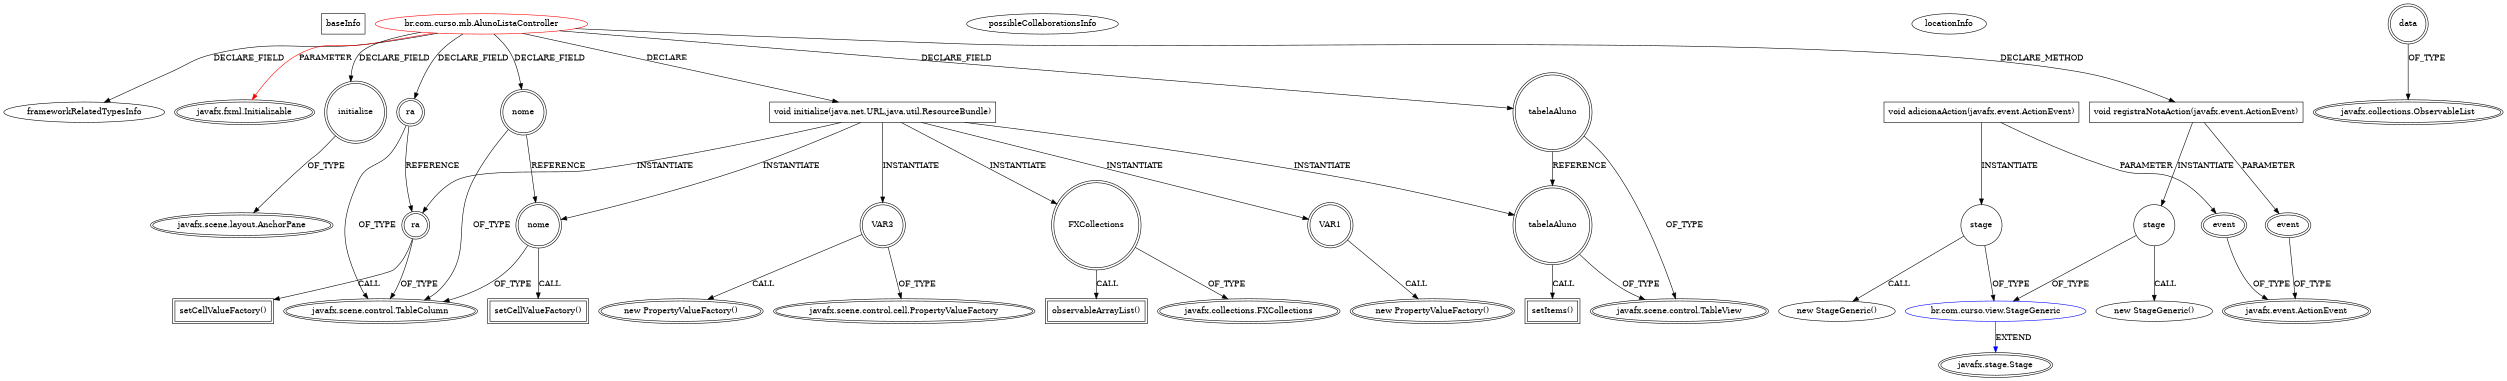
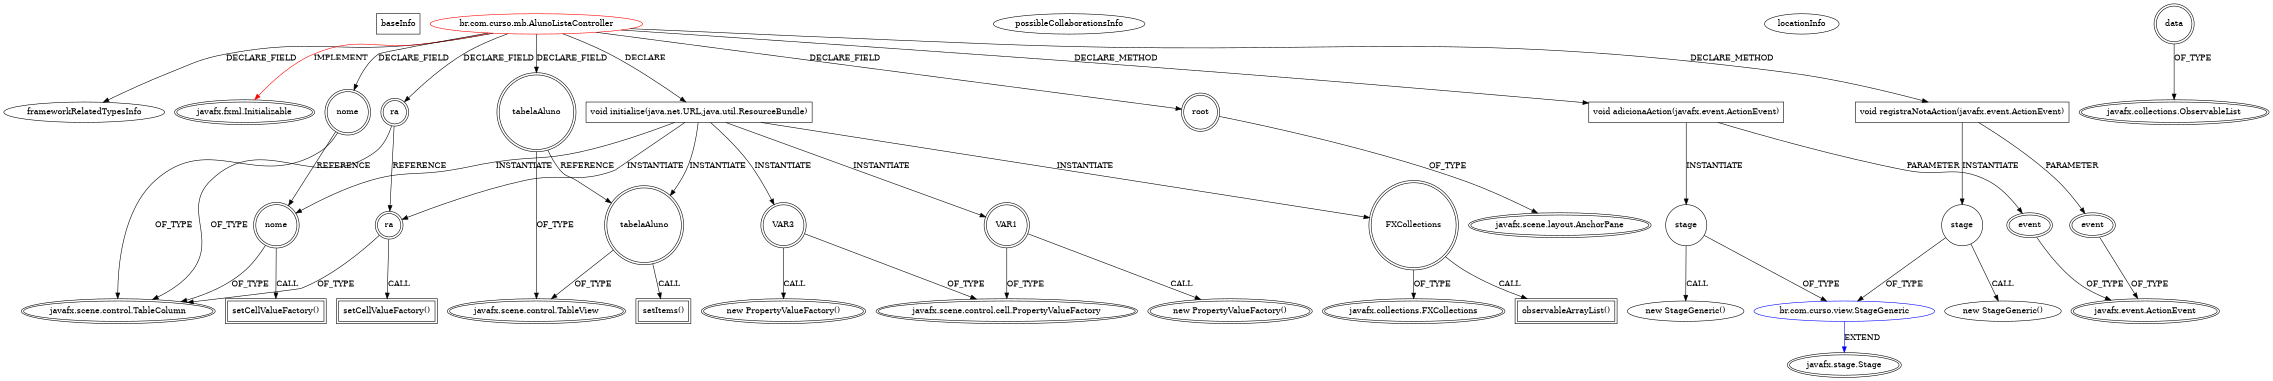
  digraph {
    node [isFrameworkType=true vertexType=VARIABLE_EXPRESION peripheries=2]
    baseInfo [category=extension_graph graphId=3527 isAnonymous=false possibleRelation=true shape=box isFrameworkType="" vertexType="" peripheries=""]
    frameworkRelatedTypesInfo [0="javafx.fxml.Initializable" isFrameworkType="" vertexType="" peripheries=""]
    possibleCollaborationsInfo [0="3527~CLIENT_METHOD_DECLARATION-INSTANTIATION-CLIENT_METHOD_DECLARATION-INSTANTIATION-~javafx.fxml.Initializable ~javafx.stage.Stage ~false~false" isFrameworkType="" vertexType="" peripheries=""]
    locationInfo [contextSignature=AlunoListaController filePath="/marcelorsuzuki-curso-sistema-escolar-fx/curso-sistema-escolar-fx-master/src/br/com/curso/mb/AlunoListaController.java" graphId=3527 projectName="marcelorsuzuki-curso-sistema-escolar-fx" isFrameworkType="" vertexType="" peripheries=""]
    n5 [color=red isFrameworkType=false label="br.com.curso.mb.AlunoListaController" vertexType=ROOT_CLIENT_CLASS_DECLARATION peripheries=""]
    n6 [label="javafx.fxml.Initializable" vertexType=FRAMEWORK_INTERFACE_TYPE]
    n7 [label=nome shape=circle vertexType=FIELD_DECLARATION]
    n8 [label=ra shape=circle vertexType=FIELD_DECLARATION]
-   n9 [label=initialize shape=circle vertexType=FIELD_DECLARATION]
+   n9 [label=root shape=circle vertexType=FIELD_DECLARATION]
    n10 [label=tabelaAluno shape=circle vertexType=FIELD_DECLARATION]
    n11 [isFrameworkType=false label="void initialize(java.net.URL,java.util.ResourceBundle)" shape=box vertexType=OVERRIDING_METHOD_DECLARATION peripheries=""]
    n12 [isFrameworkType=false label="void adicionaAction(javafx.event.ActionEvent)" shape=box vertexType=CLIENT_METHOD_DECLARATION peripheries=""]
    n13 [isFrameworkType=false label="void registraNotaAction(javafx.event.ActionEvent)" shape=box vertexType=CLIENT_METHOD_DECLARATION peripheries=""]
    n14 [label=data shape=circle vertexType=FIELD_DECLARATION]
    n15 [label="javafx.collections.ObservableList" vertexType=FRAMEWORK_INTERFACE_TYPE]
    n16 [label="javafx.scene.control.TableColumn" vertexType=FRAMEWORK_CLASS_TYPE]
    n17 [label=nome shape=circle]
    n18 [label=ra shape=circle]
    n19 [label="javafx.scene.layout.AnchorPane" vertexType=FRAMEWORK_CLASS_TYPE]
    n20 [label="javafx.scene.control.TableView" vertexType=FRAMEWORK_CLASS_TYPE]
    n21 [label=tabelaAluno shape=circle]
    n22 [label=VAR1 shape=circle]
    n23 [label=VAR3 shape=circle]
    n24 [label=FXCollections shape=circle]
    n25 [label=event vertexType=PARAMETER_DECLARATION]
    n26 [isFrameworkType=false label=stage shape=circle peripheries=""]
    n27 [label=event vertexType=PARAMETER_DECLARATION]
    n28 [isFrameworkType=false label=stage shape=circle peripheries=""]
    n29 [label="setCellValueFactory()" shape=box vertexType=INSIDE_CALL]
    n30 [label="setCellValueFactory()" shape=box vertexType=INSIDE_CALL]
    n31 [label="setItems()" shape=box vertexType=INSIDE_CALL]
    n32 [label="javafx.scene.control.cell.PropertyValueFactory" vertexType=FRAMEWORK_CLASS_TYPE]
    n33 [label="new PropertyValueFactory()" vertexType=CONSTRUCTOR_CALL]
    n34 [label="new PropertyValueFactory()" vertexType=CONSTRUCTOR_CALL]
    n35 [label="javafx.collections.FXCollections" vertexType=FRAMEWORK_CLASS_TYPE]
    n36 [label="observableArrayList()" shape=box vertexType=INSIDE_CALL]
    n37 [label="javafx.event.ActionEvent" vertexType=FRAMEWORK_CLASS_TYPE]
    n38 [color=blue isFrameworkType=false label="br.com.curso.view.StageGeneric" vertexType=REFERENCE_CLIENT_CLASS_DECLARATION peripheries=""]
    n39 [isFrameworkType=false label="new StageGeneric()" vertexType=CONSTRUCTOR_CALL peripheries=""]
    n40 [label="javafx.stage.Stage" vertexType=FRAMEWORK_CLASS_TYPE]
    n41 [isFrameworkType=false label="new StageGeneric()" vertexType=CONSTRUCTOR_CALL peripheries=""]
    n5 -> frameworkRelatedTypesInfo [label=DECLARE_FIELD]
-   n5 -> n6 [color=red label=PARAMETER]
+   n5 -> n6 [color=red label=IMPLEMENT]
    n5 -> n7 [label=DECLARE_FIELD]
    n5 -> n8 [label=DECLARE_FIELD]
    n5 -> n9 [label=DECLARE_FIELD]
    n5 -> n10 [label=DECLARE_FIELD]
    n5 -> n11 [label=DECLARE]
+   n5 -> n12 [label=DECLARE_METHOD]
    n5 -> n13 [label=DECLARE_METHOD]
    n7 -> n16 [label=OF_TYPE]
    n7 -> n17 [label=REFERENCE]
    n8 -> n16 [label=OF_TYPE]
    n8 -> n18 [label=REFERENCE]
    n9 -> n19 [label=OF_TYPE]
    n10 -> n20 [label=OF_TYPE]
    n10 -> n21 [label=REFERENCE]
    n11 -> n17 [label=INSTANTIATE]
    n11 -> n18 [label=INSTANTIATE]
    n11 -> n21 [label=INSTANTIATE]
    n11 -> n22 [label=INSTANTIATE]
    n11 -> n23 [label=INSTANTIATE]
    n11 -> n24 [label=INSTANTIATE]
    n12 -> n25 [label=PARAMETER]
    n12 -> n26 [label=INSTANTIATE]
    n13 -> n27 [label=PARAMETER]
    n13 -> n28 [label=INSTANTIATE]
    n14 -> n15 [label=OF_TYPE]
    n17 -> n16 [label=OF_TYPE]
    n17 -> n29 [label=CALL]
    n18 -> n16 [label=OF_TYPE]
    n18 -> n30 [label=CALL]
    n21 -> n20 [label=OF_TYPE]
    n21 -> n31 [label=CALL]
+   n22 -> n32 [label=OF_TYPE]
    n22 -> n33 [label=CALL]
    n23 -> n32 [label=OF_TYPE]
    n23 -> n34 [label=CALL]
    n24 -> n35 [label=OF_TYPE]
    n24 -> n36 [label=CALL]
    n25 -> n37 [label=OF_TYPE]
    n26 -> n38 [label=OF_TYPE]
    n26 -> n39 [label=CALL]
    n27 -> n37 [label=OF_TYPE]
    n28 -> n38 [label=OF_TYPE]
    n28 -> n41 [label=CALL]
    n38 -> n40 [color=blue label=EXTEND]
  }
